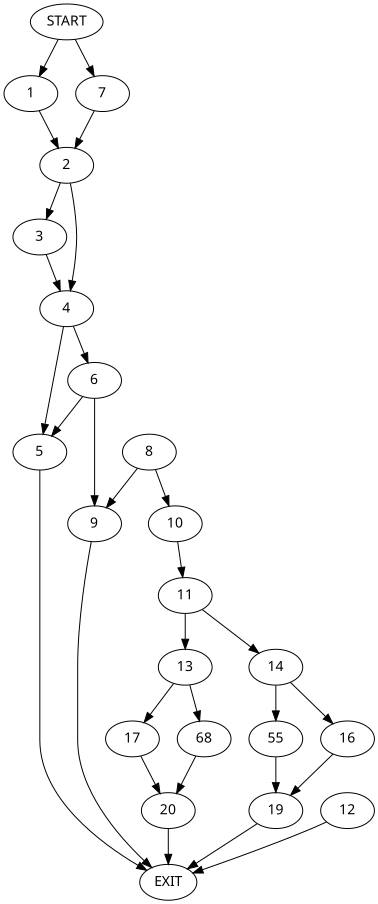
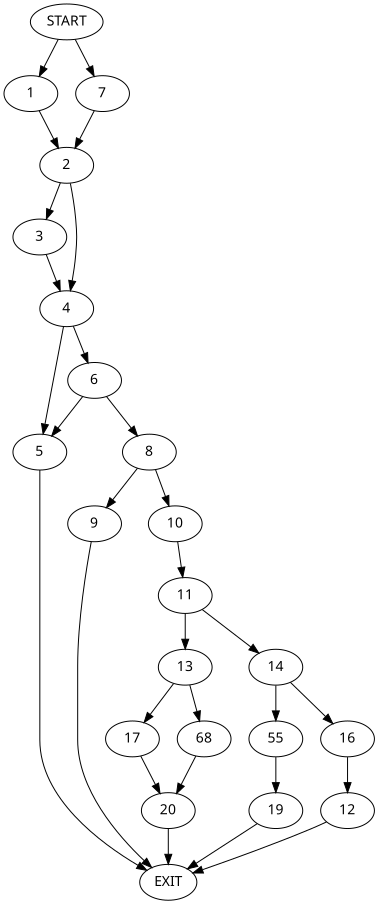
  digraph {
    fontname="Noto Sans"
    node [fontname="Noto Sans"]
    edge [fontname="Noto Sans"]
    n1 [label=START]
    1
    7
    2
    n5 [label=EXIT]
    3
    4
    5
    6
    8
    9
    10
    11
    13
    14
    12
    17
    n18 [label=68]
    n19 [label=55]
    16
    20
    19
    n1 -> 1
    n1 -> 7
    1 -> 2
    7 -> 2
    2 -> 3
    2 -> 4
    3 -> 4
    4 -> 5
    4 -> 6
    5 -> n5
    6 -> 5
-   6 -> 9
+   6 -> 8
    8 -> 9
    8 -> 10
    9 -> n5
    10 -> 11
    11 -> 13
    11 -> 14
    13 -> 17
    13 -> n18
    14 -> n19
    14 -> 16
    12 -> n5
    17 -> 20
    n18 -> 20
    n19 -> 19
-   16 -> 19
+   16 -> 12
    20 -> n5
    19 -> n5
  }
